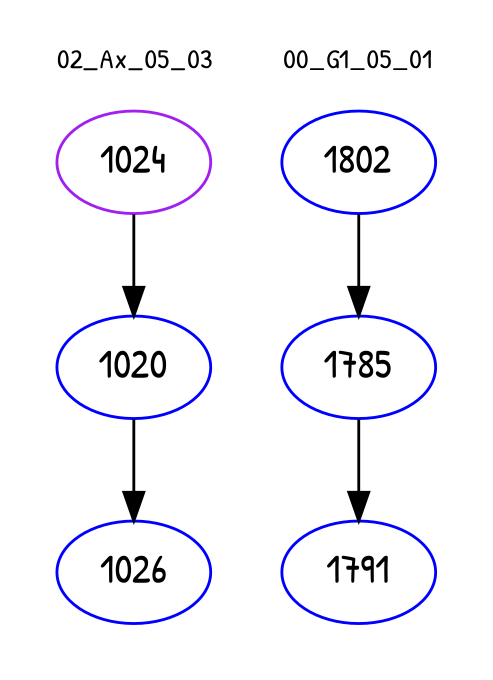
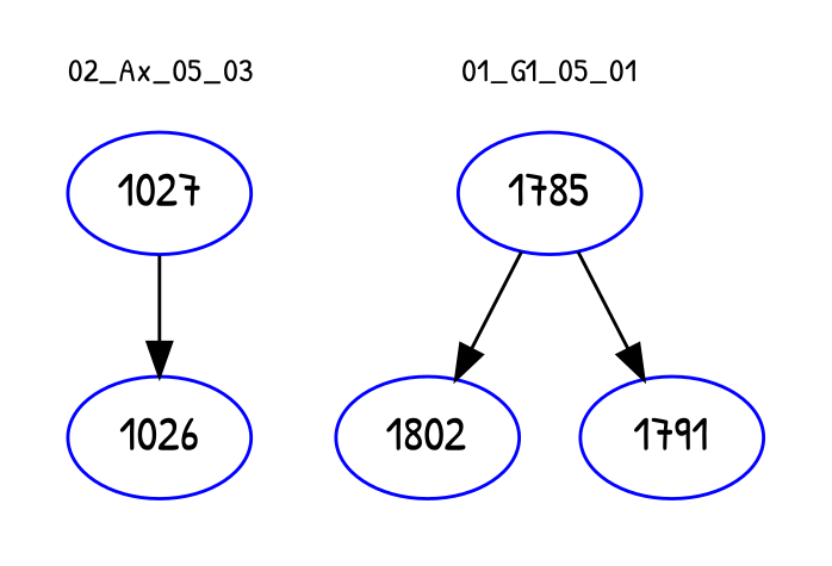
  digraph {
    fontname="Patrick Hand"
    node [color=blue fontname="Patrick Hand"]
    edge [color=black fontname="Patrick Hand"]
-   n1 [color=purple label=1024]
-   n2 [label=1020]
+   n2 [label=1027]
    n3 [label=1026]
    n4 [label=1802]
    n5 [label=1785]
    n6 [label=1791]
    subgraph cluster_1 {
      color=white
      fontsize=10
      label="02_Ax_05_03"
-     n1
      n2
      n3
    }
    subgraph cluster_2 {
      color=white
      fontsize=10
-     label="00_G1_05_01"
+     label="01_G1_05_01"
      n4
      n5
      n6
    }
-   n1 -> n2
    n2 -> n3
-   n4 -> n5
+   n5 -> n4
    n5 -> n6
  }
